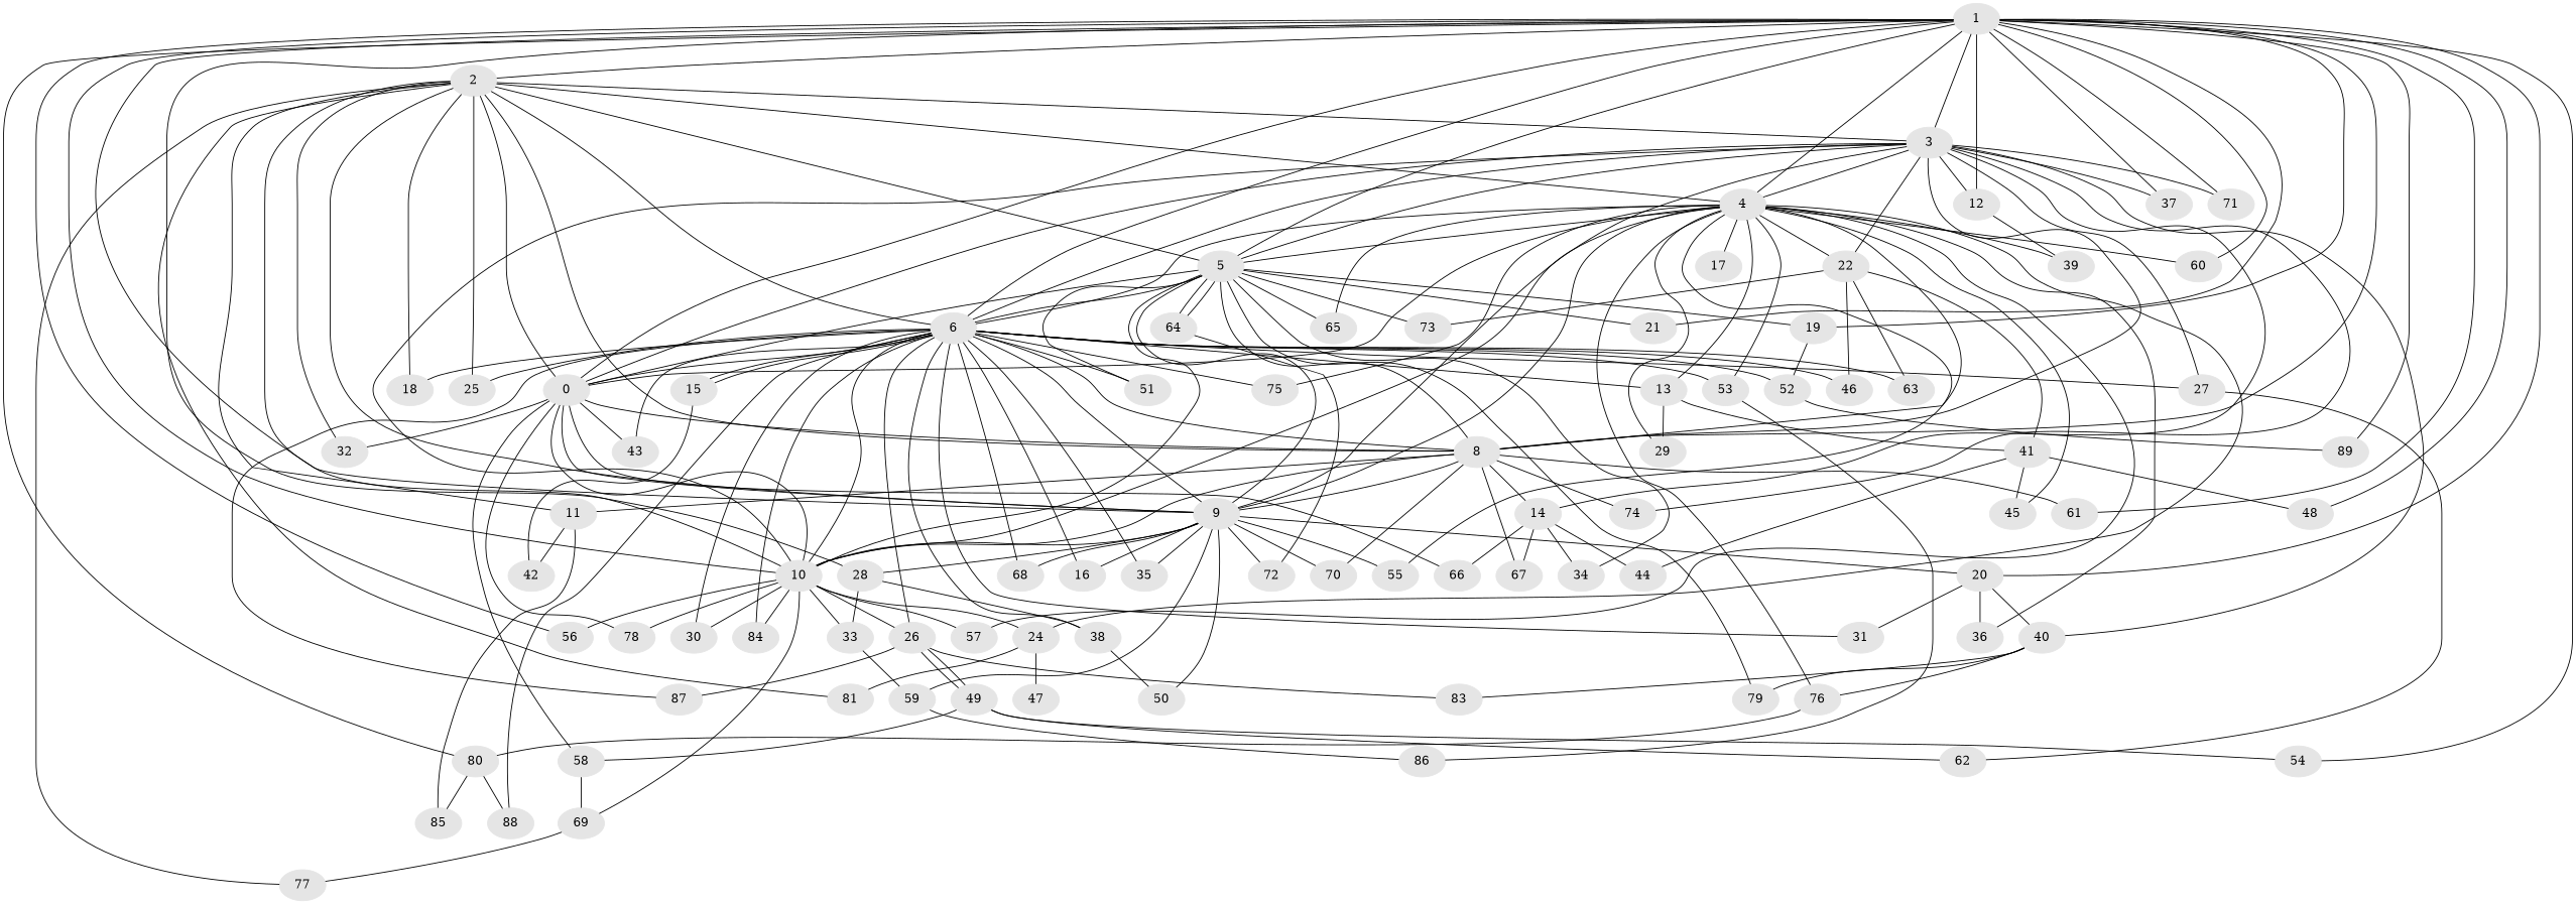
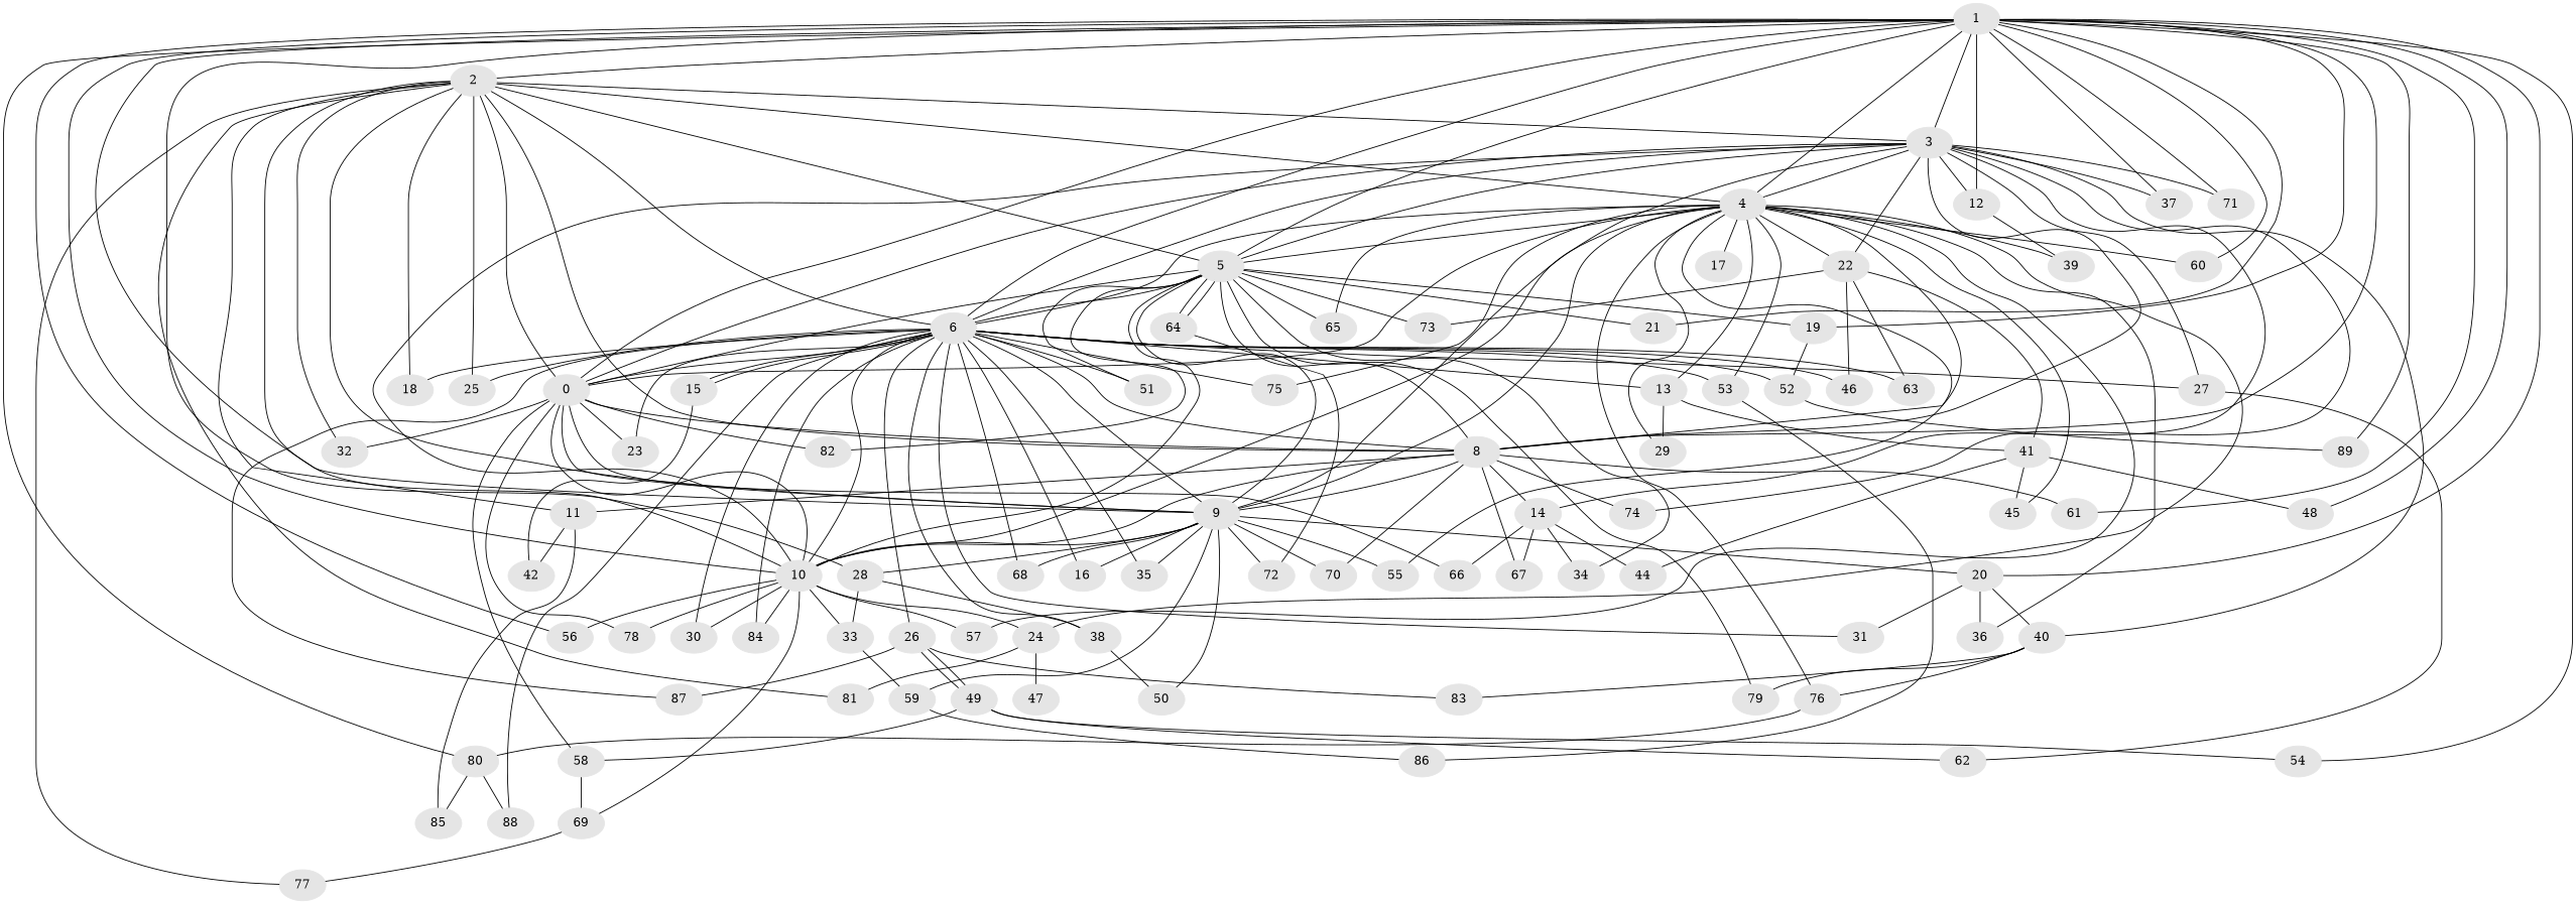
  graph {
    node [color=gray90 style=filled]
    1
    2
    3
    4
    5
    6
    n7 [label=0]
    8
    9
    10
    12
    19
    20
    21
    28
    37
    48
    54
    56
    60
    61
    71
    80
    89
    11
    18
    25
    32
    77
    81
    14
    22
    27
    40
    74
    17
    13
    24
    29
    36
    39
    45
    53
    55
    57
    65
    75
    76
    34
    51
    64
    73
    79
+   82
    46
    15
    16
    26
    30
    31
    35
    38
-   43
+   43 [label=23]
    52
    63
    68
    84
    87
    88
    58
    66
    78
    67
    70
    50
    59
    72
    33
    69
    85
    42
    44
    41
    62
    83
    47
    86
    49
    1 -- 2
    1 -- 3
    1 -- 4
    1 -- 5
    1 -- 6
    1 -- n7
    1 -- 8
    1 -- 9
    1 -- 10
    1 -- 12
    1 -- 19
    1 -- 20
    1 -- 21
    1 -- 28
    1 -- 37
    1 -- 48
    1 -- 54
    1 -- 56
    1 -- 60
    1 -- 61
    1 -- 71
    1 -- 80
    1 -- 89
    2 -- 3
    2 -- 4
    2 -- 5
    2 -- 6
    2 -- n7
    2 -- 8
    2 -- 9
    2 -- 10
    2 -- 11
    2 -- 18
    2 -- 25
    2 -- 32
    2 -- 77
    2 -- 81
    3 -- 4
    3 -- 5
    3 -- 6
    3 -- n7
    3 -- 8
    3 -- 9
    3 -- 10
    3 -- 12
    3 -- 37
    3 -- 71
    3 -- 14
    3 -- 22
    3 -- 27
    3 -- 40
    3 -- 74
    4 -- 5
    4 -- 6
    4 -- n7
    4 -- 8
    4 -- 9
    4 -- 10
    4 -- 60
    4 -- 22
    4 -- 17
    4 -- 13
    4 -- 24
    4 -- 29
    4 -- 36
    4 -- 39
    4 -- 45
    4 -- 53
    4 -- 55
    4 -- 57
    4 -- 65
    4 -- 75
    4 -- 76
    5 -- 6
    5 -- n7
    5 -- 8
    5 -- 9
    5 -- 10
    5 -- 19
    5 -- 21
    5 -- 65
    5 -- 34
    5 -- 51
    5 -- 64
    5 -- 64
    5 -- 73
    5 -- 79
+   5 -- 82
    6 -- n7
    6 -- 8
    6 -- 9
    6 -- 10
    6 -- 18
    6 -- 25
    6 -- 27
    6 -- 13
    6 -- 53
    6 -- 75
    6 -- 51
    6 -- 46
    6 -- 15
    6 -- 15
    6 -- 16
    6 -- 26
    6 -- 30
    6 -- 31
    6 -- 35
    6 -- 38
    6 -- 43
    6 -- 52
    6 -- 63
    6 -- 68
    6 -- 84
    6 -- 87
    6 -- 88
    n7 -- 8
    n7 -- 9
    n7 -- 10
    n7 -- 32
+   n7 -- 82
    n7 -- 43
    n7 -- 58
    n7 -- 66
    n7 -- 78
    8 -- 9
    8 -- 10
    8 -- 61
    8 -- 11
    8 -- 14
    8 -- 74
    8 -- 67
    8 -- 70
    9 -- 10
    9 -- 20
    9 -- 28
    9 -- 55
    9 -- 16
    9 -- 35
    9 -- 68
    9 -- 70
    9 -- 50
    9 -- 59
    9 -- 72
    10 -- 56
    10 -- 24
    10 -- 57
-   10 -- 26
    10 -- 30
    10 -- 84
    10 -- 78
    10 -- 33
    10 -- 69
    12 -- 39
    19 -- 52
    20 -- 40
    20 -- 36
    20 -- 31
    28 -- 38
    28 -- 33
    80 -- 88
    80 -- 85
    11 -- 85
    11 -- 42
    14 -- 34
    14 -- 66
    14 -- 67
    14 -- 44
    22 -- 73
    22 -- 46
    22 -- 63
    22 -- 41
    27 -- 62
    40 -- 76
    40 -- 79
    40 -- 83
    13 -- 29
    13 -- 41
    24 -- 81
    24 -- 47
    53 -- 86
    76 -- 80
    64 -- 72
    15 -- 42
    26 -- 87
    26 -- 83
    26 -- 49
    26 -- 49
    38 -- 50
    52 -- 89
    58 -- 69
    59 -- 86
    33 -- 59
    69 -- 77
    41 -- 48
    41 -- 45
    41 -- 44
    49 -- 54
    49 -- 58
    49 -- 62
  }
